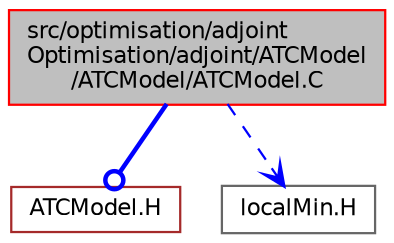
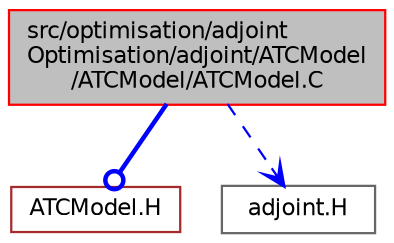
  digraph {
    node [fontname=Helvetica fontsize=10 shape=record]
    edge [color=blue fontname=Helvetica fontsize=10 labelfontname=Helvetica labelfontsize=10]
    n1 [color=red fillcolor=grey75 fontcolor=black height=0.2 label="src/optimisation/adjoint\lOptimisation/adjoint/ATCModel\l/ATCModel/ATCModel.C" style=filled width=0.4]
    n2 [color=brown height=0.2 label="ATCModel.H" width=0.4]
-   n3 [color=gray40 height=0.2 label="localMin.H" width=0.4]
+   n3 [color=gray40 height=0.2 label="adjoint.H" width=0.4]
    n1 -> n2 [style=bold arrowhead=odot]
    n1 -> n3 [style=dashed arrowhead=vee]
  }
